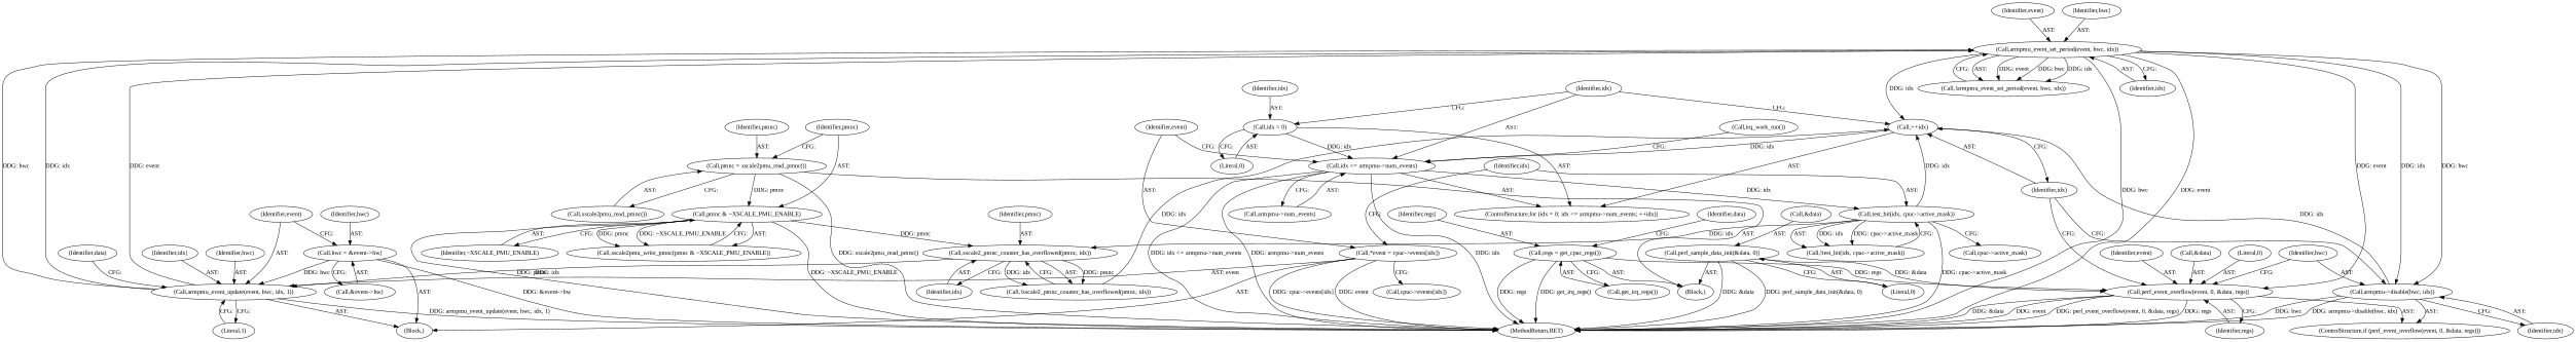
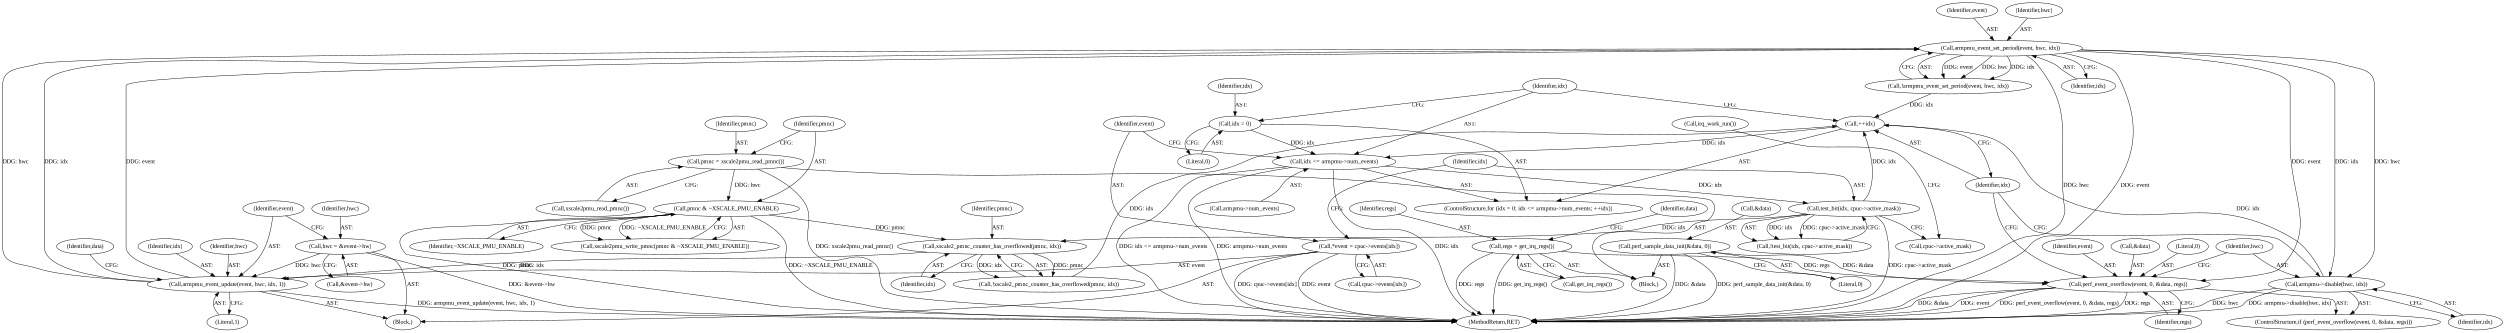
  digraph {
    fontname="Liberation Serif"
    node [fontname="Liberation Serif"]
    edge [fontname="Liberation Serif"]
    n1 [label="(Call,perf_event_overflow(event, 0, &data, regs))"]
    n2 [label="(MethodReturn,RET)"]
    n3 [label="(ControlStructure,if (perf_event_overflow(event, 0, &data, regs)))"]
    n4 [label="(Identifier,regs)"]
    n5 [label="(Call,armpmu_event_set_period(event, hwc, idx))"]
    n6 [label="(Call,++idx)"]
    n7 [label="(Call,armpmu->disable(hwc, idx))"]
    n8 [label="(Identifier,idx)"]
    n9 [label="(Call,!armpmu_event_set_period(event, hwc, idx))"]
    n10 [label="(Call,idx <= armpmu->num_events)"]
    n11 [label="(ControlStructure,for (idx = 0; idx <= armpmu->num_events; ++idx))"]
    n12 [label="(Identifier,idx)"]
    n13 [label="(Identifier,idx)"]
    n14 [label="(Call,armpmu_event_update(event, hwc, idx, 1))"]
    n15 [label="(Block,)"]
    n16 [label="(Literal,1)"]
    n17 [label="(Call,*event = cpuc->events[idx])"]
    n18 [label="(Call,cpuc->events[idx])"]
    n19 [label="(Call,hwc = &event->hw)"]
    n20 [label="(Call,&event->hw)"]
    n21 [label="(Call,xscale2_pmnc_counter_has_overflowed(pmnc, idx))"]
    n22 [label="(Call,!xscale2_pmnc_counter_has_overflowed(pmnc, idx))"]
    n23 [label="(Identifier,idx)"]
    n24 [label="(Call,pmnc & ~XSCALE_PMU_ENABLE)"]
    n25 [label="(Call,xscale2pmu_write_pmnc(pmnc & ~XSCALE_PMU_ENABLE))"]
    n26 [label="(Identifier,~XSCALE_PMU_ENABLE)"]
    n27 [label="(Call,pmnc = xscale2pmu_read_pmnc())"]
    n28 [label="(Block,)"]
    n29 [label="(Call,xscale2pmu_read_pmnc())"]
    n30 [label="(Call,test_bit(idx, cpuc->active_mask))"]
    n31 [label="(Call,cpuc->active_mask)"]
    n32 [label="(Call,!test_bit(idx, cpuc->active_mask))"]
    n33 [label="(Call,armpmu->num_events)"]
    n34 [label="(Call,idx = 0)"]
    n35 [label="(Literal,0)"]
    n36 [label="(Call,perf_sample_data_init(&data, 0))"]
    n37 [label="(Literal,0)"]
-   n38 [label="(Call,regs = get_cpuc_regs())"]
+   n38 [label="(Call,regs = get_irq_regs())"]
    n39 [label="(Call,get_irq_regs())"]
    n40 [label="(Identifier,pmnc)"]
    n41 [label="(Identifier,data)"]
    n42 [label="(Identifier,pmnc)"]
    n43 [label="(Identifier,event)"]
    n44 [label="(Identifier,pmnc)"]
    n45 [label="(Identifier,idx)"]
    n46 [label="(Identifier,idx)"]
    n47 [label="(Identifier,idx)"]
    n48 [label="(Identifier,event)"]
    n49 [label="(Identifier,regs)"]
    n50 [label="(Call,&data)"]
    n51 [label="(Identifier,data)"]
    n52 [label="(Identifier,event)"]
    n53 [label="(Identifier,idx)"]
    n54 [label="(Call,&data)"]
    n55 [label="(Identifier,hwc)"]
    n56 [label="(Call,irq_work_run())"]
    n57 [label="(Identifier,hwc)"]
    n58 [label="(Identifier,event)"]
    n59 [label="(Identifier,hwc)"]
    n60 [label="(Literal,0)"]
    n61 [label="(Identifier,hwc)"]
    n1 -> n2 [label="DDG: event"]
    n1 -> n2 [label="DDG: perf_event_overflow(event, 0, &data, regs)"]
    n1 -> n2 [label="DDG: regs"]
    n1 -> n2 [label="DDG: &data"]
    n1 -> n3 [label="AST: "]
    n1 -> n4 [label="CFG: "]
    n4 -> n1 [label="AST: "]
    n5 -> n1 [label="DDG: event"]
    n5 -> n2 [label="DDG: event"]
    n5 -> n2 [label="DDG: hwc"]
-   n5 -> n6 [label="DDG: idx"]
+   n9 -> n6 [label="DDG: idx"]
    n5 -> n7 [label="DDG: hwc"]
    n5 -> n7 [label="DDG: idx"]
    n5 -> n8 [label="CFG: "]
    n5 -> n9 [label="AST: "]
    n5 -> n9 [label="DDG: event"]
    n5 -> n9 [label="DDG: hwc"]
    n5 -> n9 [label="DDG: idx"]
    n6 -> n10 [label="DDG: idx"]
    n6 -> n11 [label="AST: "]
    n6 -> n12 [label="CFG: "]
    n7 -> n2 [label="DDG: armpmu->disable(hwc, idx)"]
    n7 -> n2 [label="DDG: hwc"]
    n7 -> n3 [label="AST: "]
    n7 -> n6 [label="DDG: idx"]
    n7 -> n13 [label="CFG: "]
    n8 -> n5 [label="AST: "]
    n9 -> n5 [label="CFG: "]
    n10 -> n2 [label="DDG: armpmu->num_events"]
    n10 -> n2 [label="DDG: idx <= armpmu->num_events"]
    n10 -> n2 [label="DDG: idx"]
    n10 -> n11 [label="AST: "]
    n10 -> n30 [label="DDG: idx"]
-   n10 -> n33 [label="CFG: "]
    n12 -> n1 [label="CFG: "]
    n12 -> n6 [label="AST: "]
    n12 -> n7 [label="CFG: "]
    n13 -> n7 [label="AST: "]
    n14 -> n2 [label="DDG: armpmu_event_update(event, hwc, idx, 1)"]
    n14 -> n5 [label="DDG: event"]
    n14 -> n5 [label="DDG: hwc"]
    n14 -> n5 [label="DDG: idx"]
    n14 -> n15 [label="AST: "]
    n14 -> n16 [label="CFG: "]
-   n16 -> n14 [label="CFG: "]
+   n16 -> n14 [label="AST: "]
    n17 -> n2 [label="DDG: event"]
    n17 -> n2 [label="DDG: cpuc->events[idx]"]
    n17 -> n14 [label="AST: event"]
    n17 -> n15 [label="AST: "]
    n17 -> n18 [label="CFG: "]
+   n18 -> n17 [label="AST: "]
    n19 -> n2 [label="DDG: &event->hw"]
    n19 -> n14 [label="DDG: hwc"]
    n19 -> n15 [label="AST: "]
    n19 -> n20 [label="CFG: "]
    n20 -> n19 [label="AST: "]
    n21 -> n14 [label="DDG: idx"]
    n21 -> n22 [label="AST: "]
    n21 -> n22 [label="DDG: pmnc"]
    n21 -> n22 [label="DDG: idx"]
    n21 -> n23 [label="CFG: "]
    n22 -> n6 [label="DDG: idx"]
    n22 -> n21 [label="CFG: "]
    n23 -> n21 [label="AST: "]
    n24 -> n2 [label="DDG: pmnc"]
    n24 -> n2 [label="DDG: ~XSCALE_PMU_ENABLE"]
    n24 -> n21 [label="DDG: pmnc"]
    n24 -> n25 [label="AST: "]
    n24 -> n25 [label="DDG: pmnc"]
    n24 -> n25 [label="DDG: ~XSCALE_PMU_ENABLE"]
    n24 -> n26 [label="CFG: "]
    n25 -> n24 [label="CFG: "]
    n26 -> n24 [label="AST: "]
    n27 -> n2 [label="DDG: xscale2pmu_read_pmnc()"]
-   n27 -> n24 [label="DDG: pmnc"]
+   n27 -> n24 [label="DDG: hwc"]
    n27 -> n28 [label="AST: "]
    n27 -> n29 [label="CFG: "]
    n29 -> n27 [label="AST: "]
    n30 -> n2 [label="DDG: cpuc->active_mask"]
    n30 -> n6 [label="DDG: idx"]
    n30 -> n21 [label="DDG: idx"]
    n30 -> n31 [label="CFG: "]
    n30 -> n32 [label="AST: "]
    n30 -> n32 [label="DDG: idx"]
    n30 -> n32 [label="DDG: cpuc->active_mask"]
    n32 -> n30 [label="CFG: "]
    n33 -> n10 [label="AST: "]
    n34 -> n10 [label="DDG: idx"]
    n34 -> n11 [label="AST: "]
    n34 -> n35 [label="CFG: "]
    n35 -> n34 [label="AST: "]
    n36 -> n1 [label="DDG: &data"]
    n36 -> n2 [label="DDG: perf_sample_data_init(&data, 0)"]
    n36 -> n2 [label="DDG: &data"]
    n36 -> n28 [label="AST: "]
    n36 -> n37 [label="CFG: "]
    n37 -> n36 [label="AST: "]
    n38 -> n1 [label="DDG: regs"]
    n38 -> n2 [label="DDG: regs"]
    n38 -> n2 [label="DDG: get_irq_regs()"]
    n38 -> n28 [label="AST: "]
    n38 -> n39 [label="CFG: "]
    n39 -> n38 [label="AST: "]
    n40 -> n24 [label="AST: "]
    n40 -> n27 [label="CFG: "]
    n41 -> n38 [label="CFG: "]
    n42 -> n27 [label="AST: "]
    n43 -> n5 [label="AST: "]
    n44 -> n21 [label="AST: "]
    n45 -> n6 [label="CFG: "]
    n45 -> n10 [label="AST: "]
    n45 -> n34 [label="CFG: "]
    n46 -> n34 [label="AST: "]
    n47 -> n17 [label="CFG: "]
    n47 -> n30 [label="AST: "]
    n48 -> n1 [label="AST: "]
    n49 -> n38 [label="AST: "]
    n50 -> n1 [label="AST: "]
    n51 -> n14 [label="CFG: "]
    n52 -> n14 [label="AST: "]
    n52 -> n19 [label="CFG: "]
    n53 -> n14 [label="AST: "]
    n54 -> n36 [label="AST: "]
    n55 -> n5 [label="AST: "]
-   n56 -> n10 [label="CFG: "]
+   n56 -> n31 [label="CFG: "]
    n57 -> n14 [label="AST: "]
    n58 -> n10 [label="CFG: "]
    n58 -> n17 [label="AST: "]
    n59 -> n19 [label="AST: "]
    n60 -> n1 [label="AST: "]
    n61 -> n1 [label="CFG: "]
    n61 -> n7 [label="AST: "]
  }
